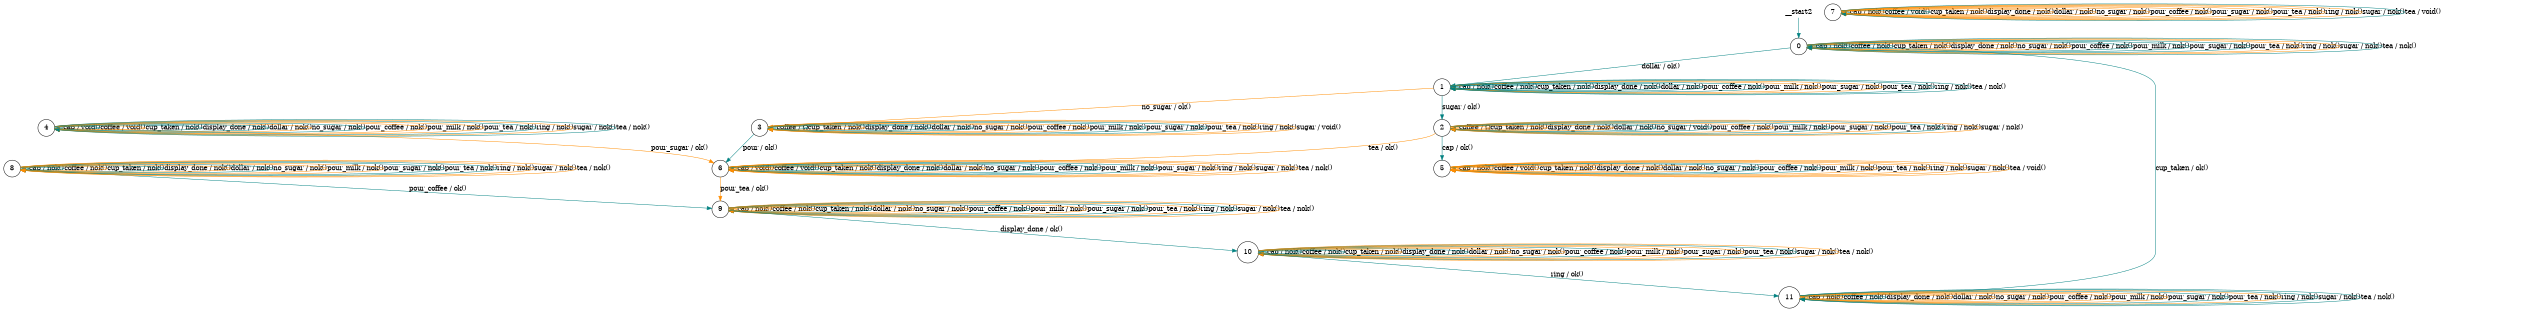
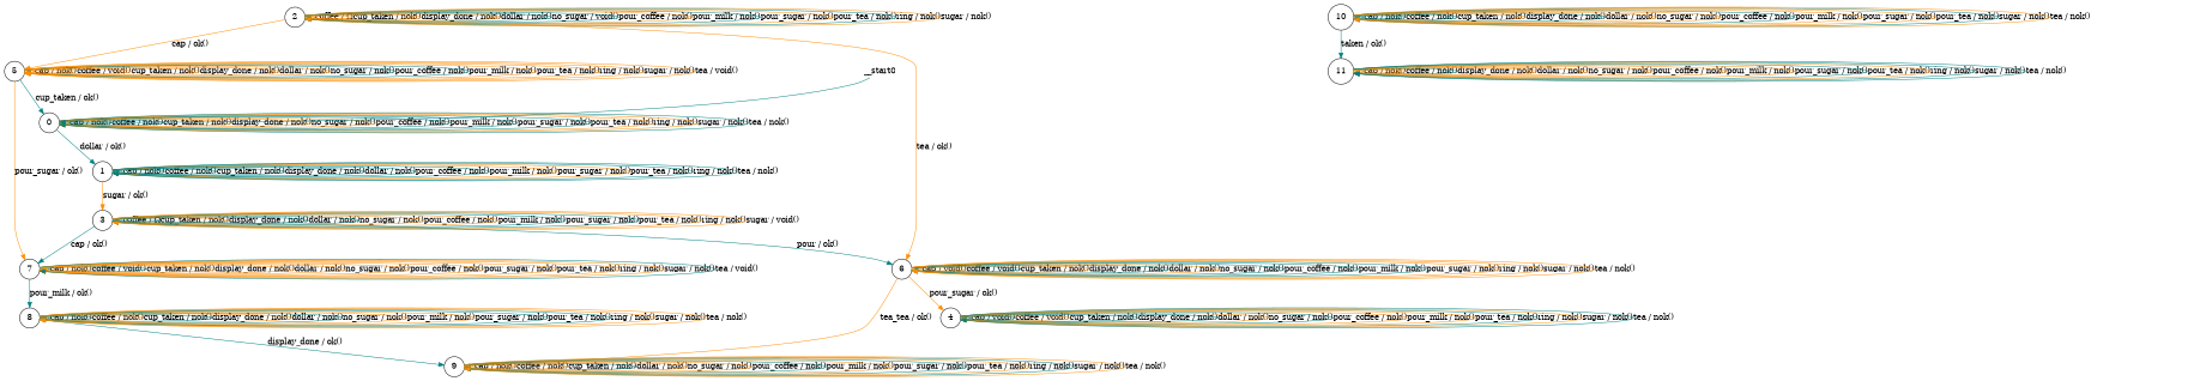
  digraph {
    node [shape=circle]
    edge [color=darkorange]
    n1 [label=0]
    n2 [label=1]
    n3 [label=2]
    n4 [label=3]
    n5 [label=5]
    n6 [label=6]
    n7 [label=7]
    n8 [label=4]
    n9 [label=9]
    n10 [label=8]
    n11 [label=10]
    n12 [label=11]
-   __start0 [height=0 shape=none width=0 label=__start2]
+   __start0 [height=0 shape=none width=0]
    n1 -> n1 [label="cap / nok()"]
    n1 -> n1 [color=teal label="coffee / nok()"]
    n1 -> n1 [color=teal label="cup_taken / nok()"]
    n1 -> n1 [label="display_done / nok()"]
    n1 -> n1 [label="no_sugar / nok()"]
    n1 -> n1 [label="pour_coffee / nok()"]
    n1 -> n1 [color=teal label="pour_milk / nok()"]
    n1 -> n1 [color=teal label="pour_sugar / nok()"]
    n1 -> n1 [color=teal label="pour_tea / nok()"]
    n1 -> n1 [label="ring / nok()"]
    n1 -> n1 [label="sugar / nok()"]
    n1 -> n1 [color=teal label="tea / nok()"]
    n1 -> n2 [color=teal label="dollar / ok()"]
    n2 -> n2 [color=teal label="cap / nok()"]
    n2 -> n2 [color=teal label="coffee / nok()"]
    n2 -> n2 [color=teal label="cup_taken / nok()"]
    n2 -> n2 [color=teal label="display_done / nok()"]
    n2 -> n2 [color=teal label="dollar / nok()"]
    n2 -> n2 [color=teal label="pour_coffee / nok()"]
    n2 -> n2 [color=teal label="pour_milk / nok()"]
    n2 -> n2 [label="pour_sugar / nok()"]
    n2 -> n2 [label="pour_tea / nok()"]
    n2 -> n2 [color=teal label="ring / nok()"]
    n2 -> n2 [color=teal label="tea / nok()"]
-   n2 -> n3 [color=teal label="sugar / ok()"]
-   n2 -> n4 [label="no_sugar / ok()"]
+   n2 -> n4 [label="sugar / ok()"]
    n3 -> n3 [label="coffee / Ω"]
    n3 -> n3 [label="cup_taken / nok()"]
    n3 -> n3 [label="display_done / nok()"]
    n3 -> n3 [label="dollar / nok()"]
    n3 -> n3 [color=teal label="no_sugar / void()"]
    n3 -> n3 [color=teal label="pour_coffee / nok()"]
    n3 -> n3 [label="pour_milk / nok()"]
    n3 -> n3 [color=teal label="pour_sugar / nok()"]
    n3 -> n3 [label="pour_tea / nok()"]
    n3 -> n3 [color=teal label="ring / nok()"]
    n3 -> n3 [label="sugar / nok()"]
-   n3 -> n5 [color=teal label="cap / ok()"]
+   n3 -> n5 [label="cap / ok()"]
    n3 -> n6 [label="tea / ok()"]
    n4 -> n4 [color=teal label="coffee / Ω"]
    n4 -> n4 [color=teal label="cup_taken / nok()"]
    n4 -> n4 [label="display_done / nok()"]
    n4 -> n4 [color=teal label="dollar / nok()"]
    n4 -> n4 [color=teal label="no_sugar / nok()"]
    n4 -> n4 [label="pour_coffee / nok()"]
    n4 -> n4 [label="pour_milk / nok()"]
    n4 -> n4 [color=teal label="pour_sugar / nok()"]
    n4 -> n4 [color=teal label="pour_tea / nok()"]
    n4 -> n4 [label="ring / nok()"]
    n4 -> n4 [label="sugar / void()"]
    n4 -> n6 [color=teal label="pour / ok()"]
+   n4 -> n7 [color=teal label="cap / ok()"]
    n5 -> n5 [label="cap / nok()"]
    n5 -> n5 [label="coffee / void()"]
    n5 -> n5 [label="cup_taken / nok()"]
    n5 -> n5 [label="display_done / nok()"]
    n5 -> n5 [label="dollar / nok()"]
    n5 -> n5 [label="no_sugar / nok()"]
    n5 -> n5 [color=teal label="pour_coffee / nok()"]
    n5 -> n5 [color=teal label="pour_milk / nok()"]
    n5 -> n5 [label="pour_tea / nok()"]
    n5 -> n5 [label="ring / nok()"]
    n5 -> n5 [label="sugar / nok()"]
    n5 -> n5 [label="tea / void()"]
+   n5 -> n7 [label="pour_sugar / ok()"]
    n6 -> n6 [label="cap / void()"]
    n6 -> n6 [label="coffee / void()"]
    n6 -> n6 [color=teal label="cup_taken / nok()"]
    n6 -> n6 [label="display_done / nok()"]
    n6 -> n6 [color=teal label="dollar / nok()"]
    n6 -> n6 [label="no_sugar / nok()"]
    n6 -> n6 [color=teal label="pour_coffee / nok()"]
    n6 -> n6 [color=teal label="pour_milk / nok()"]
    n6 -> n6 [color=teal label="pour_sugar / nok()"]
    n6 -> n6 [label="ring / nok()"]
    n6 -> n6 [label="sugar / nok()"]
    n6 -> n6 [label="tea / nok()"]
-   n6 -> n9 [label="pour_tea / ok()"]
+   n6 -> n9 [label="tea_tea / ok()"]
    n7 -> n7 [color=teal label="cap / nok()"]
    n7 -> n7 [label="coffee / void()"]
    n7 -> n7 [color=teal label="cup_taken / nok()"]
    n7 -> n7 [label="display_done / nok()"]
    n7 -> n7 [label="dollar / nok()"]
    n7 -> n7 [label="no_sugar / nok()"]
    n7 -> n7 [label="pour_coffee / nok()"]
    n7 -> n7 [label="pour_sugar / nok()"]
    n7 -> n7 [label="pour_tea / nok()"]
    n7 -> n7 [label="ring / nok()"]
    n7 -> n7 [label="sugar / nok()"]
    n7 -> n7 [color=teal label="tea / void()"]
-   n8 -> n6 [label="pour_sugar / ok()"]
+   n7 -> n10 [color=teal label="pour_milk / ok()"]
+   n6 -> n8 [label="pour_sugar / ok()"]
    n8 -> n8 [color=teal label="cap / void()"]
    n8 -> n8 [color=teal label="coffee / void()"]
    n8 -> n8 [label="cup_taken / nok()"]
    n8 -> n8 [color=teal label="display_done / nok()"]
    n8 -> n8 [color=teal label="dollar / nok()"]
    n8 -> n8 [label="no_sugar / nok()"]
    n8 -> n8 [color=teal label="pour_coffee / nok()"]
    n8 -> n8 [label="pour_milk / nok()"]
    n8 -> n8 [label="pour_tea / nok()"]
    n8 -> n8 [color=teal label="ring / nok()"]
    n8 -> n8 [label="sugar / nok()"]
    n8 -> n8 [color=teal label="tea / nok()"]
    n9 -> n9 [label="cap / nok()"]
    n9 -> n9 [label="coffee / nok()"]
    n9 -> n9 [label="cup_taken / nok()"]
    n9 -> n9 [color=teal label="dollar / nok()"]
    n9 -> n9 [label="no_sugar / nok()"]
    n9 -> n9 [label="pour_coffee / nok()"]
    n9 -> n9 [color=teal label="pour_milk / nok()"]
    n9 -> n9 [label="pour_sugar / nok()"]
    n9 -> n9 [color=teal label="pour_tea / nok()"]
    n9 -> n9 [label="ring / nok()"]
    n9 -> n9 [color=teal label="sugar / nok()"]
    n9 -> n9 [label="tea / nok()"]
-   n9 -> n11 [color=teal label="display_done / ok()"]
-   n10 -> n9 [color=teal label="pour_coffee / ok()"]
+   n10 -> n9 [color=teal label="display_done / ok()"]
    n10 -> n10 [color=teal label="cap / nok()"]
    n10 -> n10 [color=teal label="coffee / nok()"]
    n10 -> n10 [label="cup_taken / nok()"]
    n10 -> n10 [color=teal label="display_done / nok()"]
    n10 -> n10 [label="dollar / nok()"]
    n10 -> n10 [color=teal label="no_sugar / nok()"]
    n10 -> n10 [label="pour_milk / nok()"]
    n10 -> n10 [label="pour_sugar / nok()"]
    n10 -> n10 [color=teal label="pour_tea / nok()"]
    n10 -> n10 [color=teal label="ring / nok()"]
    n10 -> n10 [label="sugar / nok()"]
    n10 -> n10 [label="tea / nok()"]
    n11 -> n11 [color=teal label="cap / nok()"]
    n11 -> n11 [color=teal label="coffee / nok()"]
    n11 -> n11 [color=teal label="cup_taken / nok()"]
    n11 -> n11 [label="display_done / nok()"]
    n11 -> n11 [color=teal label="dollar / nok()"]
    n11 -> n11 [label="no_sugar / nok()"]
    n11 -> n11 [label="pour_coffee / nok()"]
    n11 -> n11 [color=teal label="pour_milk / nok()"]
    n11 -> n11 [label="pour_sugar / nok()"]
    n11 -> n11 [label="pour_tea / nok()"]
    n11 -> n11 [color=teal label="sugar / nok()"]
    n11 -> n11 [label="tea / nok()"]
-   n11 -> n12 [color=teal label="ring / ok()"]
-   n12 -> n1 [color=teal label="cup_taken / ok()"]
+   n11 -> n12 [color=teal label="taken / ok()"]
+   n5 -> n1 [color=teal label="cup_taken / ok()"]
    n12 -> n12 [label="cap / nok()"]
    n12 -> n12 [label="coffee / nok()"]
    n12 -> n12 [color=teal label="display_done / nok()"]
    n12 -> n12 [label="dollar / nok()"]
    n12 -> n12 [label="no_sugar / nok()"]
    n12 -> n12 [label="pour_coffee / nok()"]
    n12 -> n12 [label="pour_milk / nok()"]
    n12 -> n12 [label="pour_sugar / nok()"]
    n12 -> n12 [color=teal label="pour_tea / nok()"]
    n12 -> n12 [label="ring / nok()"]
    n12 -> n12 [color=teal label="sugar / nok()"]
    n12 -> n12 [color=teal label="tea / nok()"]
    __start0 -> n1 [color=teal]
  }
